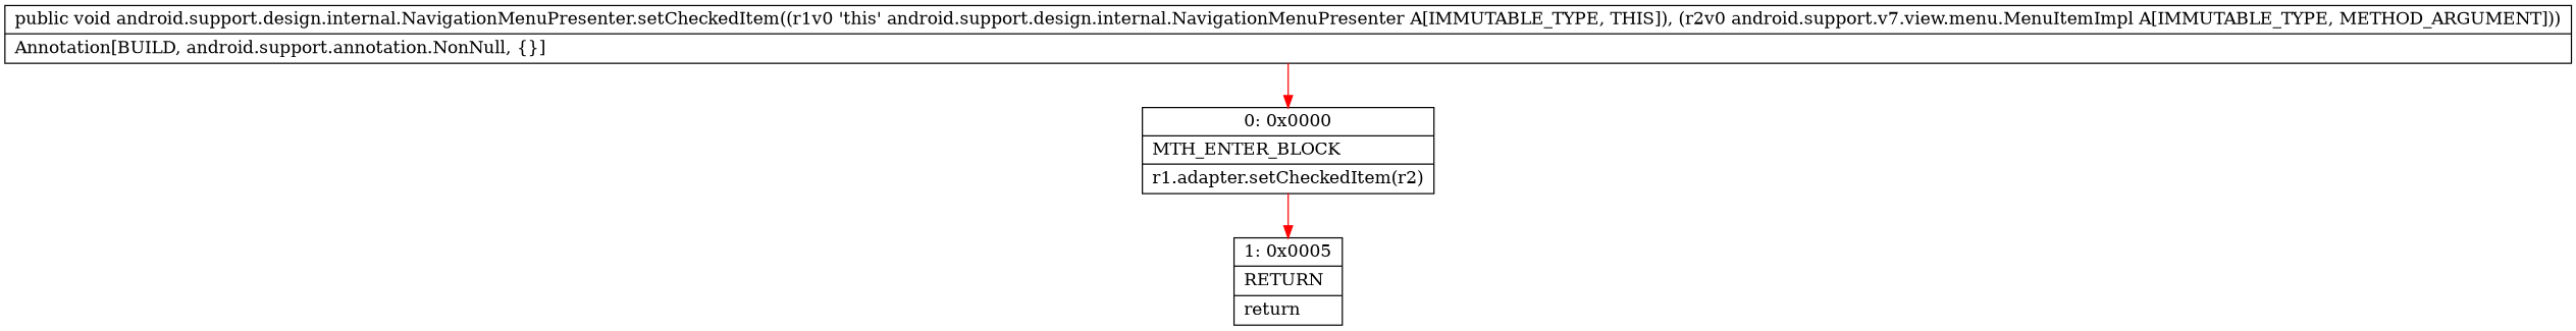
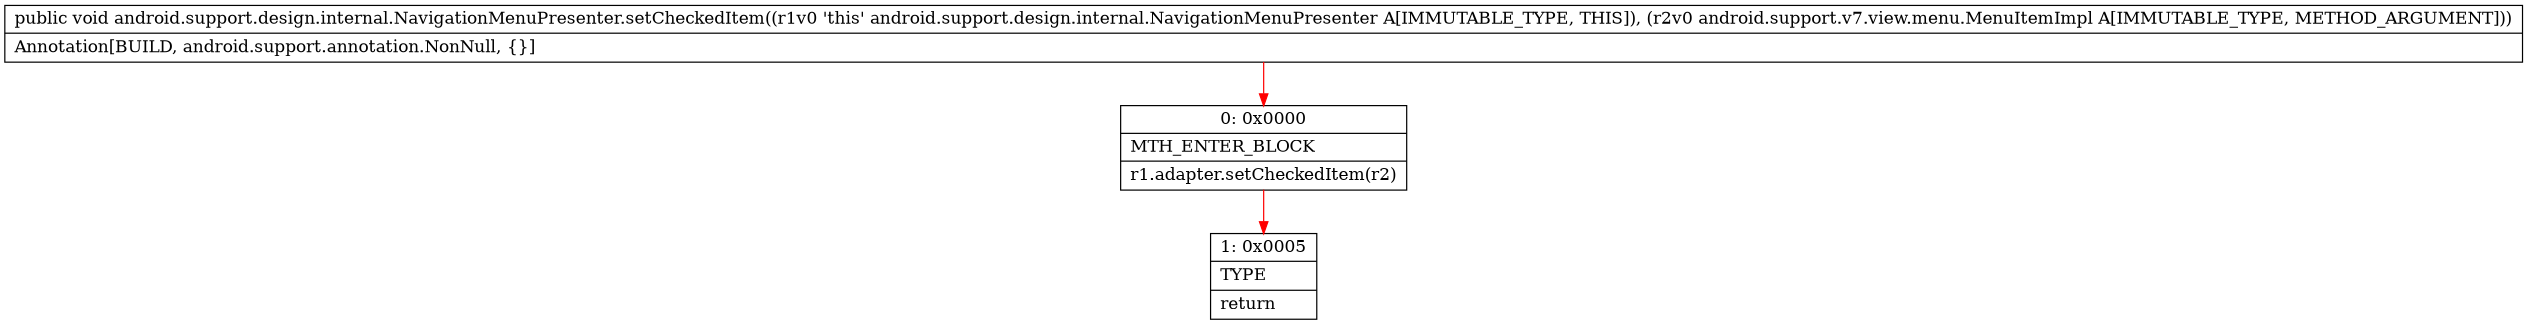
  digraph {
    node [shape=record]
    edge [color=red style=solid]
    n1 [label="{0\:\ 0x0000|MTH_ENTER_BLOCK\l|r1.adapter.setCheckedItem(r2)\l}"]
-   n2 [label="{1\:\ 0x0005|RETURN\l|return\l}"]
+   n2 [label="{1\:\ 0x0005|TYPE\l|return\l}"]
    n3 [label="{public void android.support.design.internal.NavigationMenuPresenter.setCheckedItem((r1v0 'this' android.support.design.internal.NavigationMenuPresenter A[IMMUTABLE_TYPE, THIS]), (r2v0 android.support.v7.view.menu.MenuItemImpl A[IMMUTABLE_TYPE, METHOD_ARGUMENT]))  | Annotation[BUILD, android.support.annotation.NonNull, \{\}]\l}"]
    n1 -> n2
    n3 -> n1
  }
